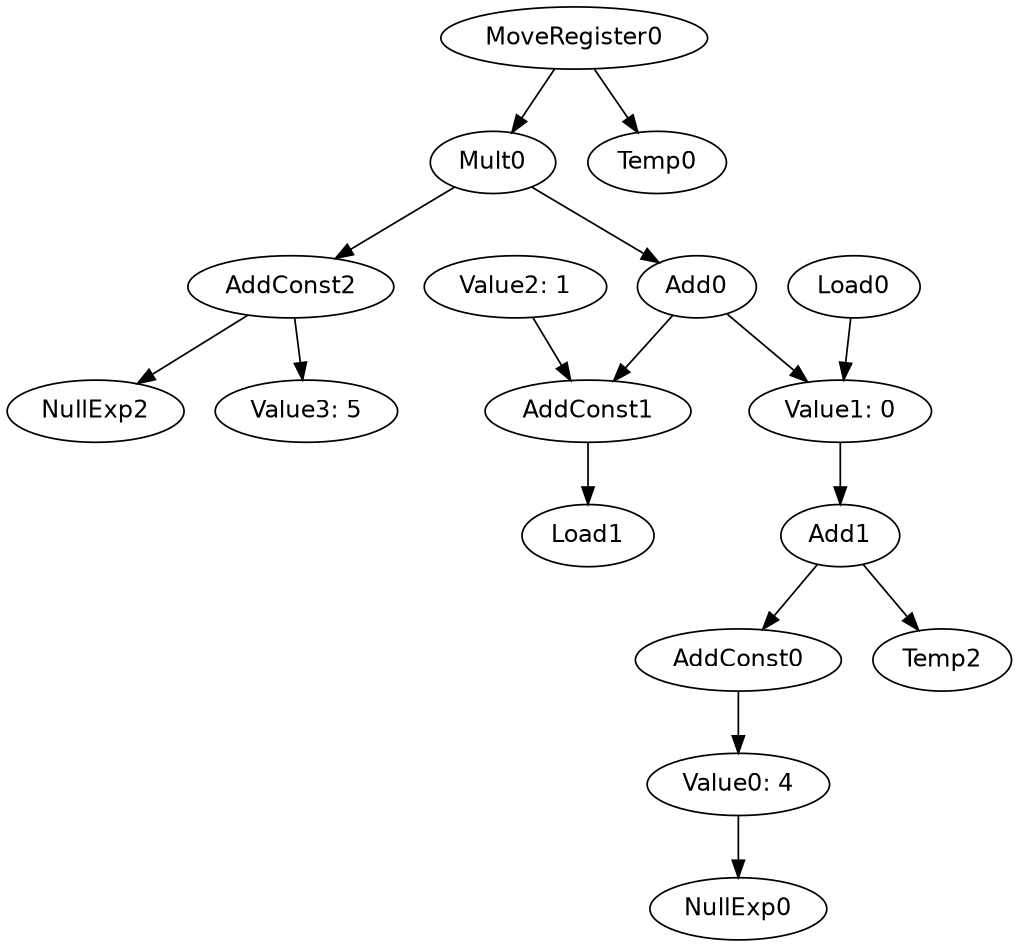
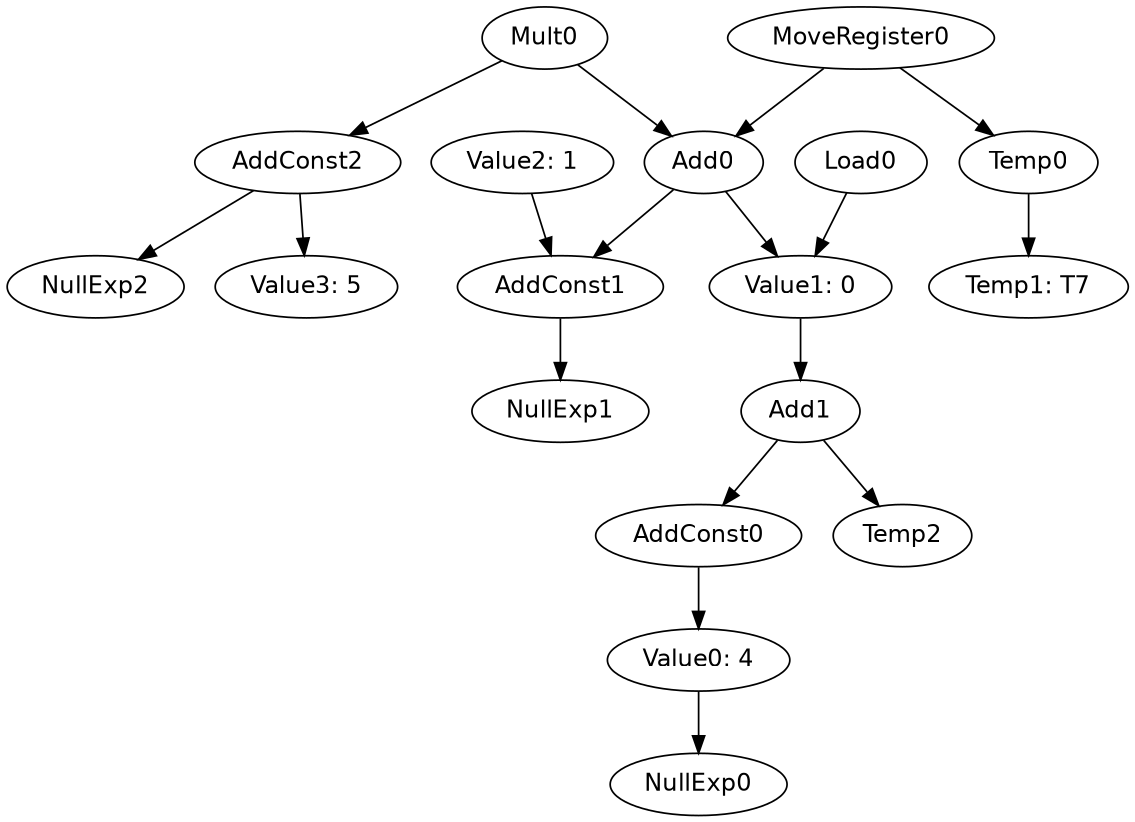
  digraph {
    fontname="DejaVu Sans"
    ordering=out
    node [fontname="DejaVu Sans"]
    edge [fontname="DejaVu Sans"]
    AddConst1
-   NullExp1 [label=Load1]
+   NullExp1
    "Value2: 1"
    AddConst2
    NullExp2
    n6 [label="Value3: 5"]
    Add0
    "Value1: 0"
    Load0
    Add1
    AddConst0
    Temp2
    Mult0
    "Value0: 4"
    NullExp0
    Temp0
+   "Temp1: T7"
    MoveRegister0
    AddConst1 -> NullExp1
    "Value2: 1" -> AddConst1
    AddConst2 -> NullExp2
    AddConst2 -> n6
    Add0 -> AddConst1
    Add0 -> "Value1: 0"
    "Value1: 0" -> Add1
    Load0 -> "Value1: 0"
    Add1 -> AddConst0
    Add1 -> Temp2
    AddConst0 -> "Value0: 4"
    Mult0 -> AddConst2
    Mult0 -> Add0
    "Value0: 4" -> NullExp0
-   MoveRegister0 -> Mult0
+   Temp0 -> "Temp1: T7"
+   MoveRegister0 -> Add0
    MoveRegister0 -> Temp0
  }
